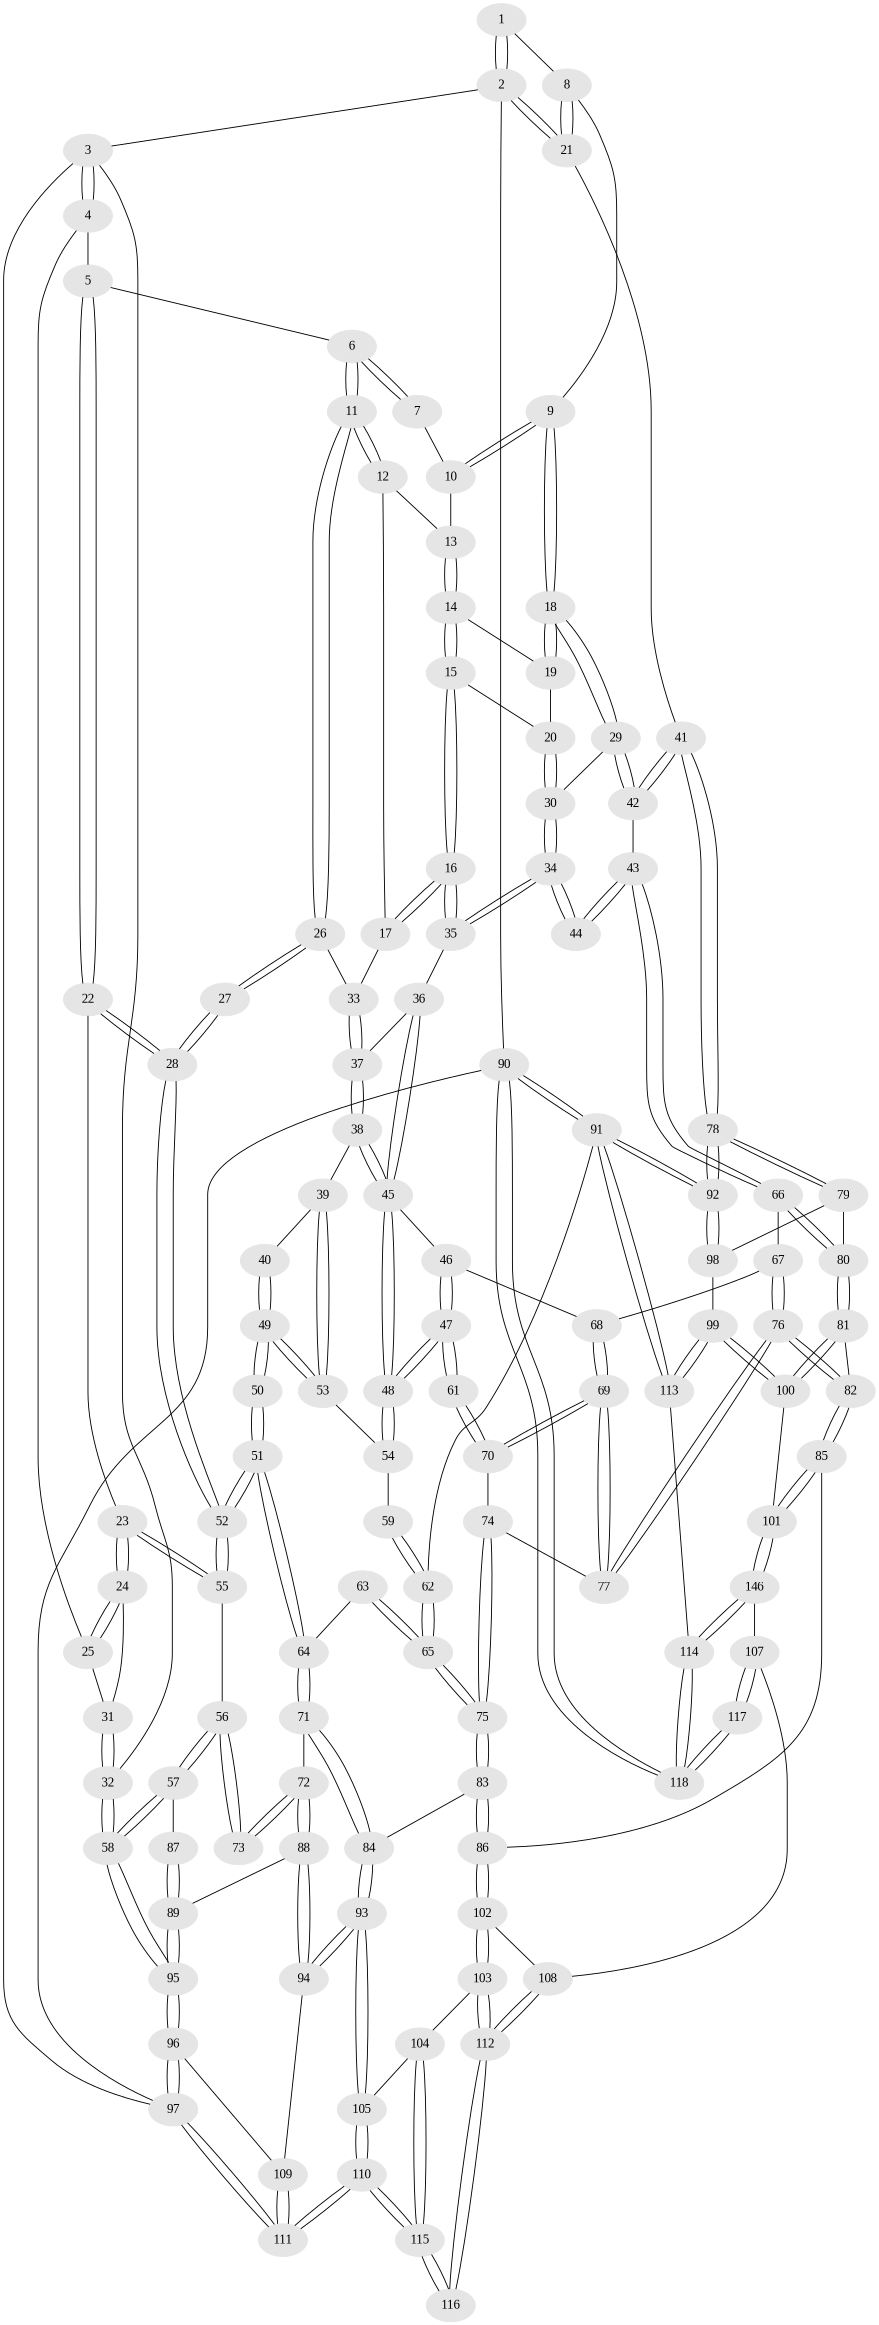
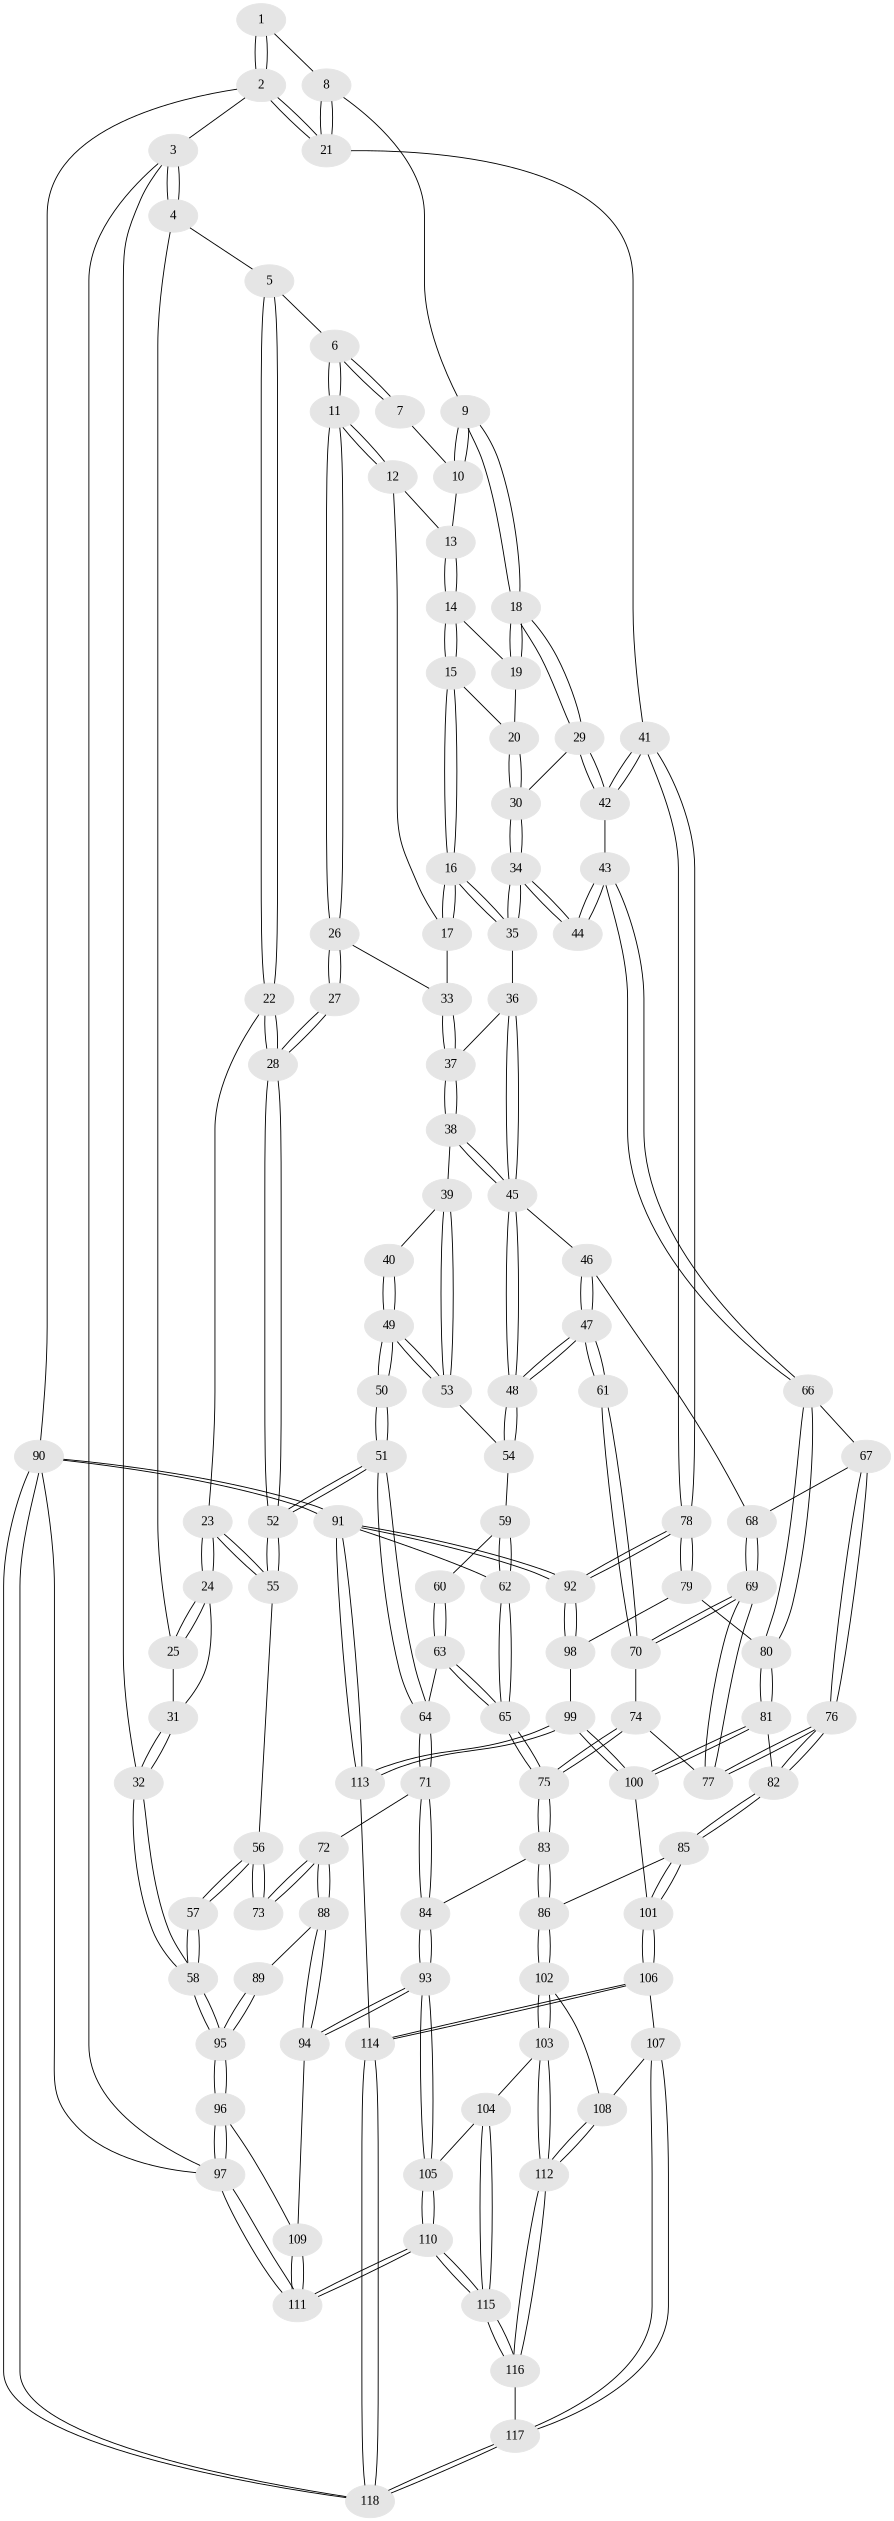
  graph {
    fontname="Liberation Serif"
    node [color=gray90 fontname="Liberation Serif" style=filled]
    edge [fontname="Liberation Serif"]
    1
    2
    8
    3
    21
    90
    9
    4
    32
    97
    41
    91
    118
    5
    25
    58
    111
    6
    22
    31
    7
    11
    23
    28
    10
    12
    26
    13
    18
    19
    29
    14
    17
    33
    27
    15
    16
    20
    35
    30
    36
    37
    42
    34
    78
    24
    55
    52
    56
    40
    49
    43
    44
    95
    38
    45
    46
    48
    39
    53
    54
    50
    79
    92
    66
    67
    80
    47
    68
    61
    69
    70
    59
    51
    64
+   60
    63
    71
    62
    57
    73
-   87
    89
    96
    65
    74
    75
    72
    84
    83
    76
    81
    77
    82
    88
    93
    94
    86
    85
    98
    99
    100
    101
    102
    105
-   106 [label=146]
+   106
    103
    108
    109
    113
    114
    110
    107
    104
    112
    115
    116
    117
    1 -- 2
    1 -- 2
    1 -- 8
    2 -- 3
    2 -- 21
    2 -- 21
    2 -- 90
    8 -- 21
    8 -- 21
    8 -- 9
    3 -- 4
    3 -- 4
    3 -- 32
    3 -- 97
    21 -- 41
    90 -- 97
    90 -- 91
    90 -- 91
    90 -- 118
    90 -- 118
    9 -- 10
    9 -- 10
    9 -- 18
    9 -- 18
    4 -- 5
    4 -- 25
    32 -- 58
    32 -- 58
    97 -- 111
    97 -- 111
    41 -- 42
    41 -- 42
    41 -- 78
    41 -- 78
    91 -- 92
    91 -- 92
    91 -- 62
    91 -- 113
    91 -- 113
    5 -- 6
    5 -- 22
    5 -- 22
    25 -- 31
    58 -- 95
    58 -- 95
    6 -- 7
    6 -- 7
    6 -- 11
    6 -- 11
    22 -- 23
    22 -- 28
    22 -- 28
    31 -- 32
    31 -- 32
    7 -- 10
    11 -- 12
    11 -- 12
    11 -- 26
    11 -- 26
    23 -- 24
    23 -- 24
    23 -- 55
    23 -- 55
    28 -- 52
    28 -- 52
    10 -- 13
    12 -- 13
    12 -- 17
    26 -- 33
    26 -- 27
    26 -- 27
    13 -- 14
    13 -- 14
    18 -- 19
    18 -- 19
    18 -- 29
    18 -- 29
    19 -- 20
    29 -- 30
    29 -- 42
    29 -- 42
    14 -- 19
    14 -- 15
    14 -- 15
    17 -- 33
    33 -- 37
    33 -- 37
    27 -- 28
    27 -- 28
    15 -- 16
    15 -- 16
    15 -- 20
    16 -- 17
    16 -- 17
    16 -- 35
    16 -- 35
    20 -- 30
    20 -- 30
    35 -- 36
    30 -- 34
    30 -- 34
    36 -- 37
    36 -- 45
    36 -- 45
    37 -- 38
    37 -- 38
    42 -- 43
    34 -- 35
    34 -- 35
    34 -- 44
    34 -- 44
    78 -- 79
    78 -- 79
    78 -- 92
    78 -- 92
    24 -- 25
    24 -- 25
    24 -- 31
    55 -- 56
    52 -- 55
    52 -- 55
    56 -- 57
    56 -- 57
    56 -- 73
    56 -- 73
    40 -- 49
    40 -- 49
    49 -- 53
    49 -- 53
    49 -- 50
    49 -- 50
    43 -- 44
    43 -- 44
    43 -- 66
    43 -- 66
    95 -- 96
    95 -- 96
    38 -- 45
    38 -- 45
    38 -- 39
    45 -- 46
    45 -- 48
    45 -- 48
    46 -- 47
    46 -- 47
    46 -- 68
    48 -- 54
    48 -- 54
    39 -- 40
    39 -- 53
    39 -- 53
    53 -- 54
    54 -- 59
    50 -- 51
    50 -- 51
    79 -- 80
    79 -- 98
    92 -- 98
    92 -- 98
    66 -- 67
    66 -- 80
    66 -- 80
    67 -- 68
    67 -- 76
    67 -- 76
    80 -- 81
    80 -- 81
    47 -- 48
    47 -- 48
    47 -- 61
    47 -- 61
    68 -- 69
    68 -- 69
    61 -- 70
    61 -- 70
    69 -- 70
    69 -- 70
    69 -- 77
    69 -- 77
    70 -- 74
+   59 -- 60
    59 -- 62
    59 -- 62
    51 -- 52
    51 -- 52
    51 -- 64
    51 -- 64
    64 -- 71
    64 -- 71
+   60 -- 63
+   60 -- 63
    63 -- 64
    63 -- 65
    63 -- 65
    71 -- 72
    71 -- 84
    71 -- 84
    62 -- 65
    62 -- 65
    57 -- 58
    57 -- 58
-   57 -- 87
-   87 -- 89
-   87 -- 89
    89 -- 95
    89 -- 95
    96 -- 97
    96 -- 97
    96 -- 109
    65 -- 75
    65 -- 75
    74 -- 75
    74 -- 75
    74 -- 77
    75 -- 83
    75 -- 83
    72 -- 73
    72 -- 73
    72 -- 88
    72 -- 88
    84 -- 93
    84 -- 93
    83 -- 84
    83 -- 86
    83 -- 86
    76 -- 77
    76 -- 77
    76 -- 82
    76 -- 82
    81 -- 82
    81 -- 100
    81 -- 100
    82 -- 85
    82 -- 85
    88 -- 89
    88 -- 94
    88 -- 94
    93 -- 94
    93 -- 94
    93 -- 105
    93 -- 105
    94 -- 109
    86 -- 102
    86 -- 102
    85 -- 86
    85 -- 101
    85 -- 101
    98 -- 99
    99 -- 100
    99 -- 100
    99 -- 113
    99 -- 113
    100 -- 101
    101 -- 106
    101 -- 106
    102 -- 103
    102 -- 103
    102 -- 108
    105 -- 110
    105 -- 110
    106 -- 114
    106 -- 114
    106 -- 107
    103 -- 104
    103 -- 112
    103 -- 112
    108 -- 112
    108 -- 112
    109 -- 111
    109 -- 111
    113 -- 114
    114 -- 118
    114 -- 118
    110 -- 111
    110 -- 111
    110 -- 115
    110 -- 115
    107 -- 108
    107 -- 117
    107 -- 117
    104 -- 105
    104 -- 115
    104 -- 115
    112 -- 116
    112 -- 116
    115 -- 116
    115 -- 116
+   116 -- 117
    117 -- 118
    117 -- 118
  }
